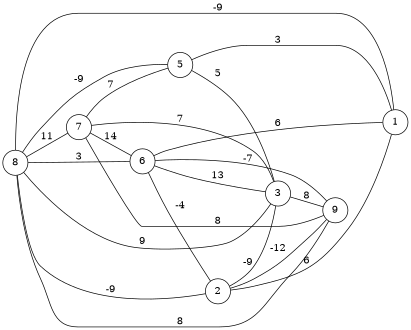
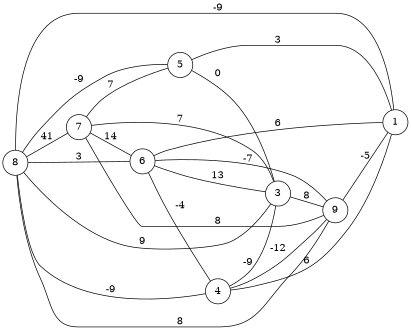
  graph {
    fontname="Helvetica,Arial,sans-serif"
    rankdir=LR
    node [shape=circle]
    8
    1
    n3 [label=9]
    3
-   4 [label=2]
+   4
    5
    7
    6
    8 -- 1 [label=-9]
    8 -- n3 [label=8]
    8 -- 3 [label=9]
    8 -- 4 [label=-9]
    8 -- 5 [label=-9]
-   8 -- 7 [label=11]
+   8 -- 7 [label=41]
+   n3 -- 1 [label=-5]
    3 -- n3 [label=8]
    4 -- 1 [label=6]
    4 -- n3 [label=-12]
    4 -- 3 [label=-9]
    5 -- 1 [label=3]
-   5 -- 3 [label=5]
+   5 -- 3 [label=0]
    7 -- n3 [label=8]
    7 -- 3 [label=7]
    7 -- 5 [label=7]
    7 -- 6 [label=14]
    6 -- 8 [label=3]
    6 -- 1 [label=6]
    6 -- n3 [label=-7]
    6 -- 3 [label=13]
    6 -- 4 [label=-4]
  }
